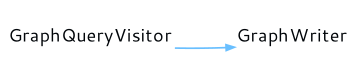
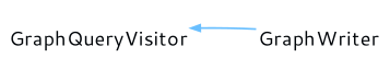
  digraph {
    rankdir=LR
    node [fontcolor="#010509FF" fontname="Segoe UI" fontsize=11 margin=0.01 shape=none]
    n1 [label=GraphQueryVisitor]
    n2 [label=GraphWriter]
-   n1 -> n2 [arrowsize=0.5 color="#69BFFFFF"]
+   n2 -> n1 [arrowsize=0.5 color="#69BFFFFF"]
  }
